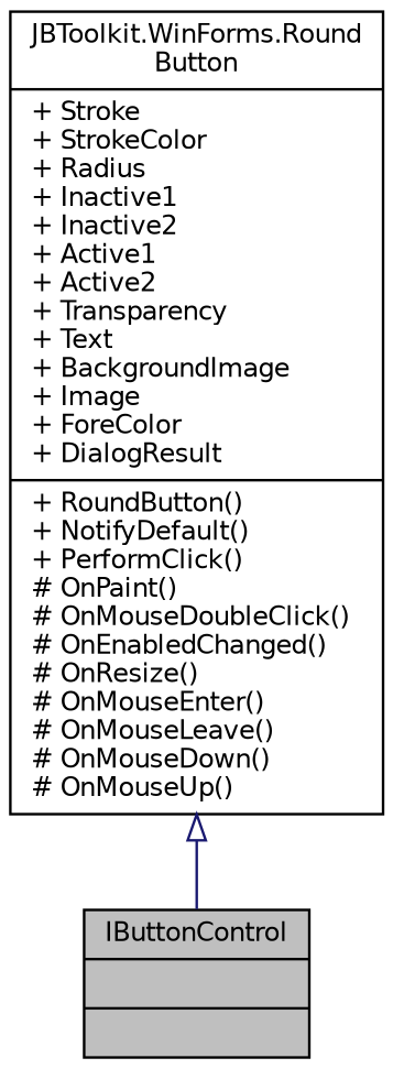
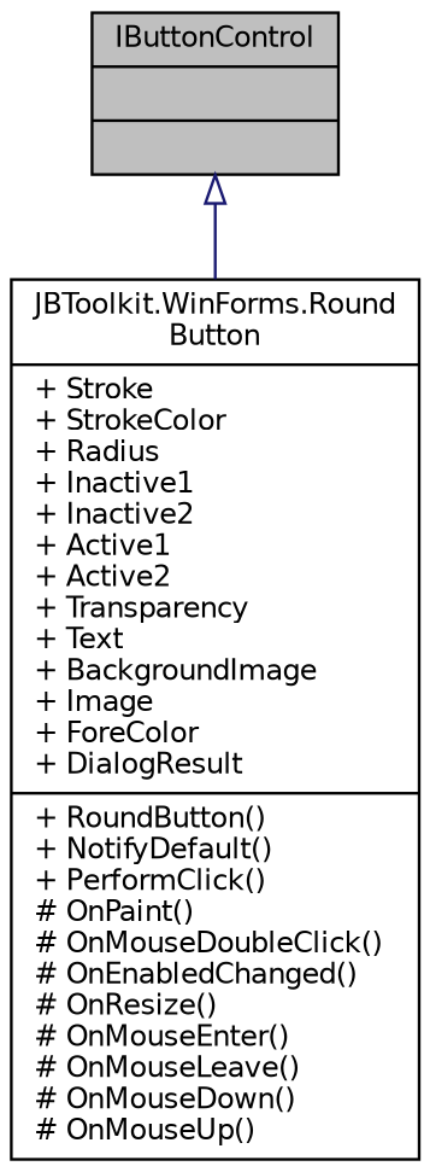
  digraph {
    node [color=black fontname=Helvetica fontsize=10 shape=record style=filled]
    n1 [fillcolor=grey75 fontcolor=black height=0.2 label="{IButtonControl\n||}" width=0.4]
    n2 [fillcolor=white height=0.2 label="{JBToolkit.WinForms.Round\lButton\n|+ Stroke\l+ StrokeColor\l+ Radius\l+ Inactive1\l+ Inactive2\l+ Active1\l+ Active2\l+ Transparency\l+ Text\l+ BackgroundImage\l+ Image\l+ ForeColor\l+ DialogResult\l|+ RoundButton()\l+ NotifyDefault()\l+ PerformClick()\l# OnPaint()\l# OnMouseDoubleClick()\l# OnEnabledChanged()\l# OnResize()\l# OnMouseEnter()\l# OnMouseLeave()\l# OnMouseDown()\l# OnMouseUp()\l}" width=0.4]
-   n2 -> n1 [arrowtail=onormal color=midnightblue dir=back fontname=Helvetica fontsize=10 labelfontname=Helvetica labelfontsize=10 style=solid]
+   n1 -> n2 [arrowtail=onormal color=midnightblue dir=back fontname=Helvetica fontsize=10 labelfontname=Helvetica labelfontsize=10 style=solid]
  }
